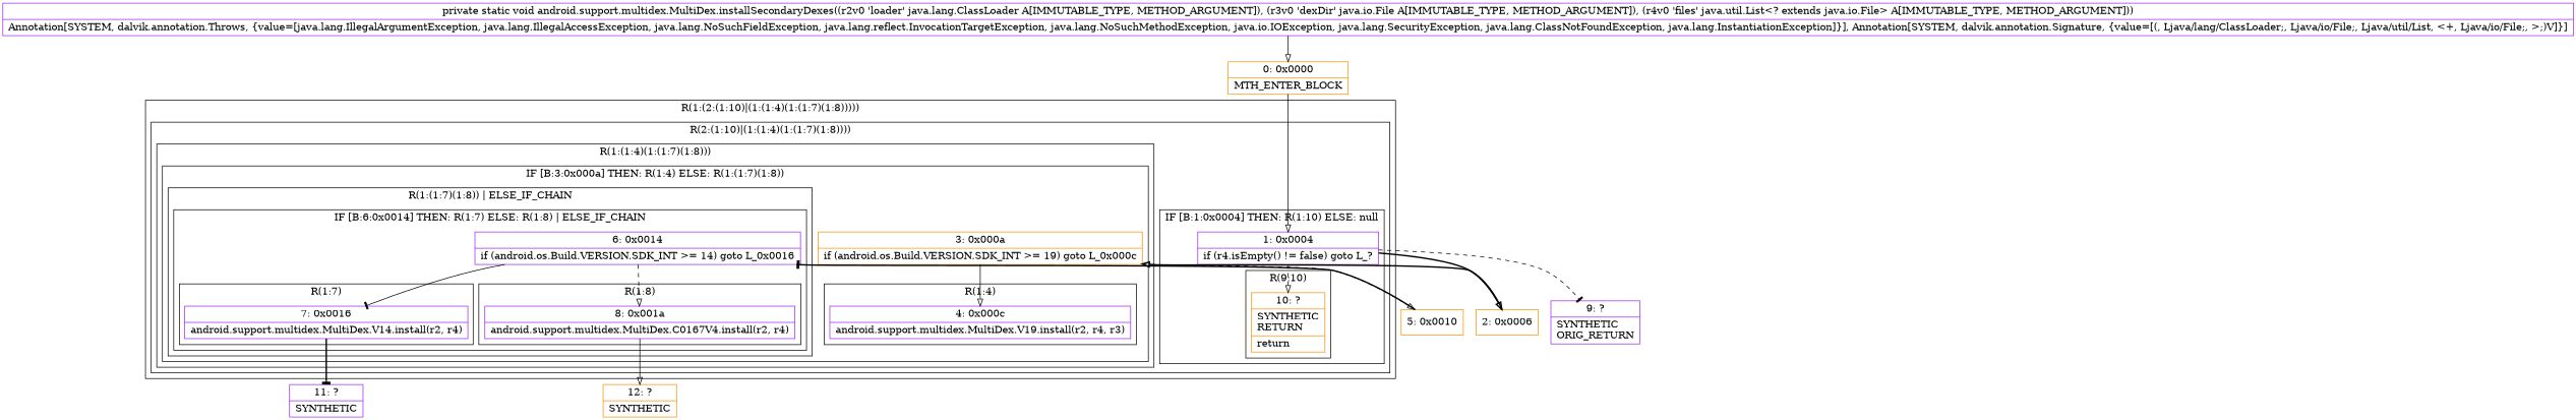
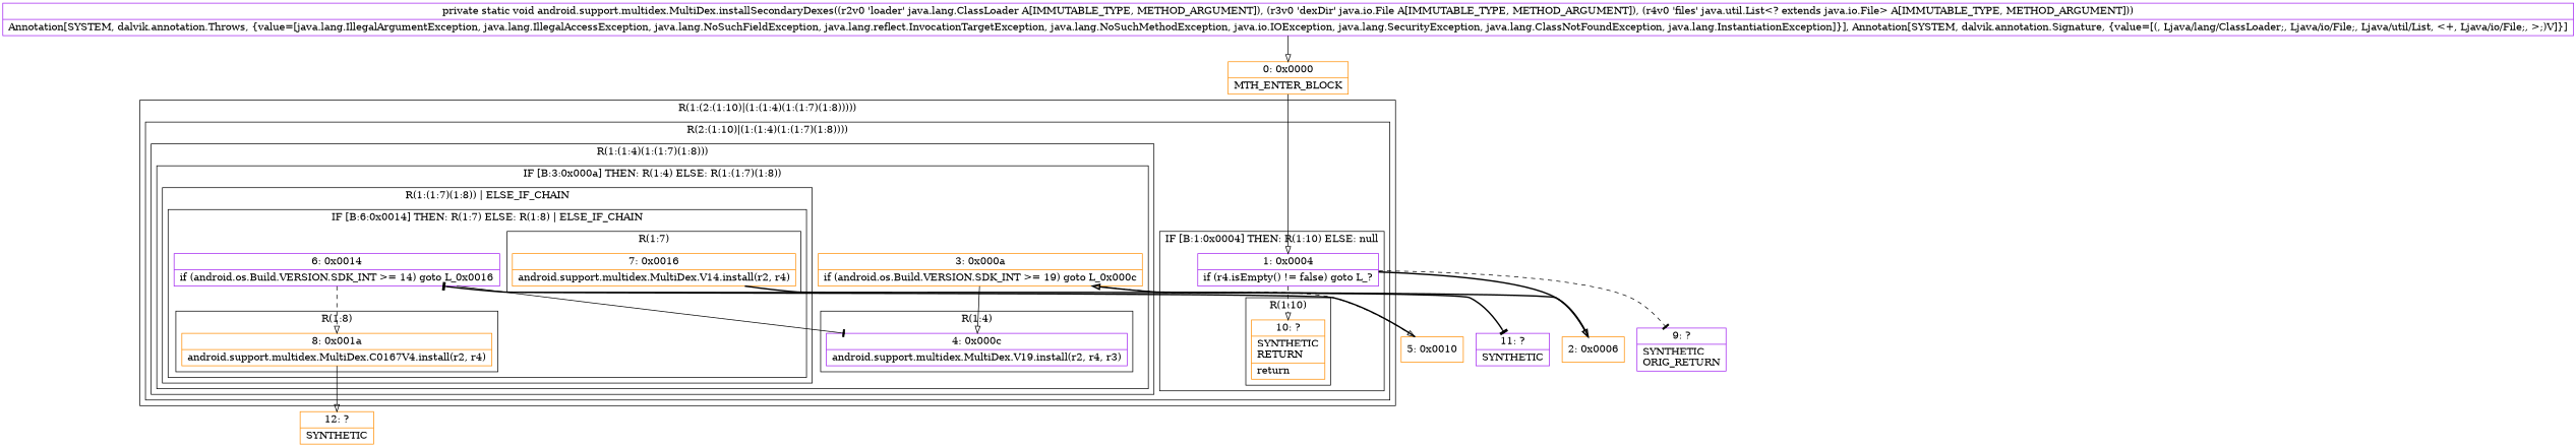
  digraph {
    node [color=purple shape=record]
    edge [arrowhead=onormal style=solid]
    n1 [color=darkorange label="{10\:\ ?|SYNTHETIC\lRETURN\l|return\l}"]
    n2 [label="{1\:\ 0x0004|if (r4.isEmpty() != false) goto L_?\l}"]
    n3 [label="{4\:\ 0x000c|android.support.multidex.MultiDex.V19.install(r2, r4, r3)\l}"]
-   n4 [label="{7\:\ 0x0016|android.support.multidex.MultiDex.V14.install(r2, r4)\l}"]
-   n5 [label="{8\:\ 0x001a|android.support.multidex.MultiDex.C0167V4.install(r2, r4)\l}"]
+   n4 [color=darkorange label="{7\:\ 0x0016|android.support.multidex.MultiDex.V14.install(r2, r4)\l}"]
+   n5 [color=darkorange label="{8\:\ 0x001a|android.support.multidex.MultiDex.C0167V4.install(r2, r4)\l}"]
    n6 [label="{6\:\ 0x0014|if (android.os.Build.VERSION.SDK_INT \>= 14) goto L_0x0016\l}"]
    n7 [color=darkorange label="{3\:\ 0x000a|if (android.os.Build.VERSION.SDK_INT \>= 19) goto L_0x000c\l}"]
    n8 [color=darkorange label="{2\:\ 0x0006}"]
    n9 [label="{9\:\ ?|SYNTHETIC\lORIG_RETURN\l}"]
    n10 [label="{11\:\ ?|SYNTHETIC\l}"]
    n11 [color=darkorange label="{12\:\ ?|SYNTHETIC\l}"]
    n12 [color=darkorange label="{5\:\ 0x0010}"]
    n13 [color=darkorange label="{0\:\ 0x0000|MTH_ENTER_BLOCK\l}"]
    n14 [label="{private static void android.support.multidex.MultiDex.installSecondaryDexes((r2v0 'loader' java.lang.ClassLoader A[IMMUTABLE_TYPE, METHOD_ARGUMENT]), (r3v0 'dexDir' java.io.File A[IMMUTABLE_TYPE, METHOD_ARGUMENT]), (r4v0 'files' java.util.List\<? extends java.io.File\> A[IMMUTABLE_TYPE, METHOD_ARGUMENT]))  | Annotation[SYSTEM, dalvik.annotation.Throws, \{value=[java.lang.IllegalArgumentException, java.lang.IllegalAccessException, java.lang.NoSuchFieldException, java.lang.reflect.InvocationTargetException, java.lang.NoSuchMethodException, java.io.IOException, java.lang.SecurityException, java.lang.ClassNotFoundException, java.lang.InstantiationException]\}], Annotation[SYSTEM, dalvik.annotation.Signature, \{value=[(, Ljava\/lang\/ClassLoader;, Ljava\/io\/File;, Ljava\/util\/List, \<+, Ljava\/io\/File;, \>;)V]\}]\l}"]
    subgraph cluster_1 {
      label="R(1:(2:(1:10)|(1:(1:4)(1:(1:7)(1:8)))))"
      subgraph cluster_2 {
        label="R(2:(1:10)|(1:(1:4)(1:(1:7)(1:8))))"
        subgraph cluster_3 {
          label="IF [B:1:0x0004] THEN: R(1:10) ELSE: null"
          n2
          subgraph cluster_4 {
-           label="R(9:10)"
+           label="R(1:10)"
            n1
          }
        }
        subgraph cluster_5 {
          label="R(1:(1:4)(1:(1:7)(1:8)))"
          subgraph cluster_6 {
            label="IF [B:3:0x000a] THEN: R(1:4) ELSE: R(1:(1:7)(1:8))"
            n7
            subgraph cluster_7 {
              label="R(1:4)"
              n3
            }
            subgraph cluster_8 {
              label="R(1:(1:7)(1:8)) | ELSE_IF_CHAIN\l"
              subgraph cluster_9 {
                label="IF [B:6:0x0014] THEN: R(1:7) ELSE: R(1:8) | ELSE_IF_CHAIN\l"
                n6
                subgraph cluster_10 {
                  label="R(1:7)"
                  n4
                }
                subgraph cluster_11 {
                  label="R(1:8)"
                  n5
                }
              }
            }
          }
        }
      }
    }
    n2 -> n1 [style=dashed]
    n2 -> n8 [style=bold]
    n2 -> n9 [arrowhead=tee style=dashed]
    n4 -> n10 [arrowhead=tee style=bold]
    n5 -> n11
-   n6 -> n4 [arrowhead=tee]
+   n6 -> n3 [arrowhead=tee]
    n6 -> n5 [style=dashed]
    n7 -> n3
    n7 -> n12 [style=dashed]
    n8 -> n7 [style=bold]
    n12 -> n6 [arrowhead=tee style=bold]
    n13 -> n2
    n14 -> n13
  }
